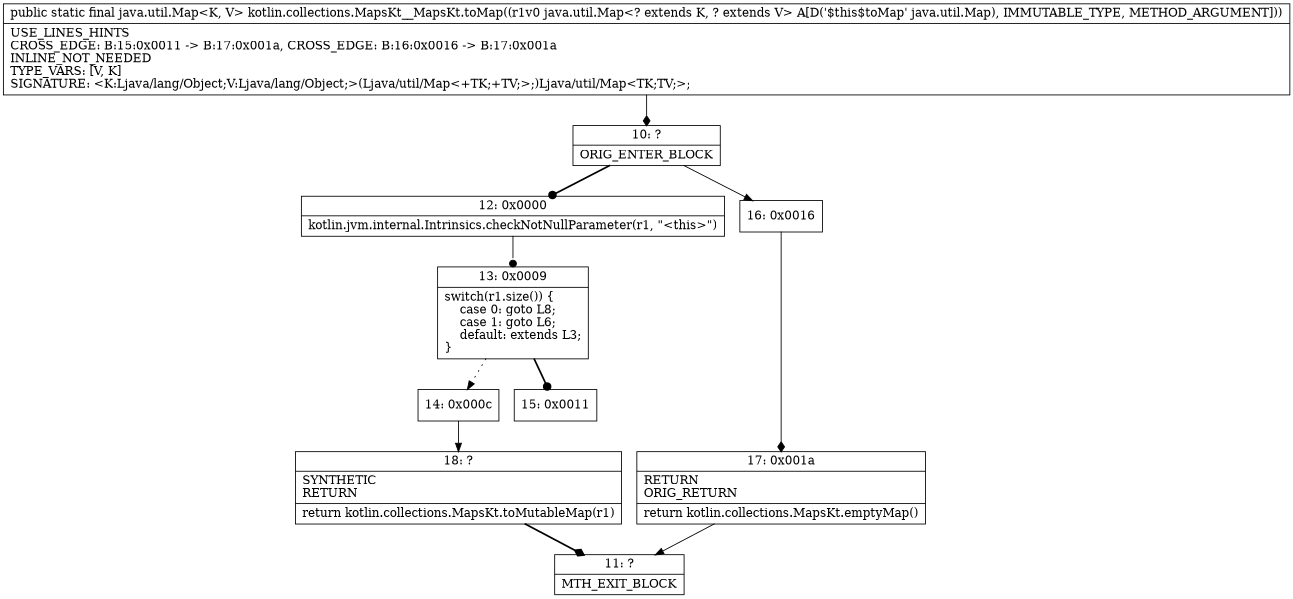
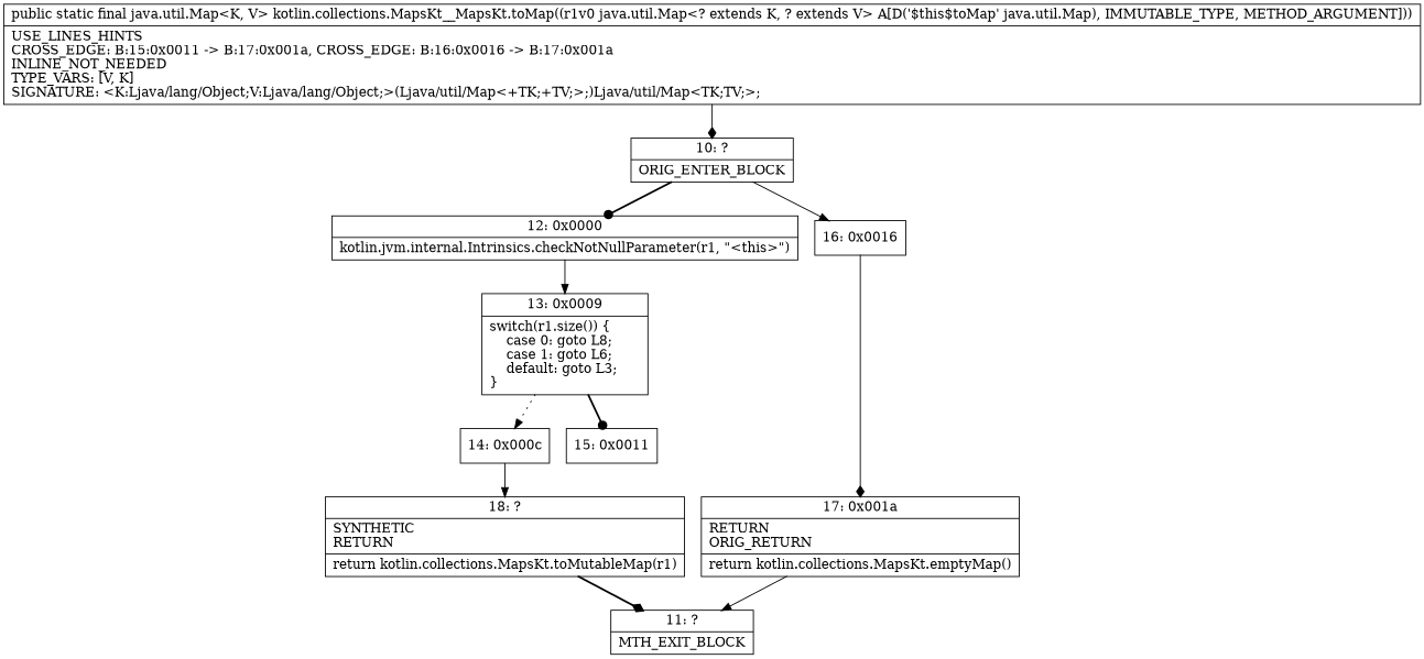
  digraph {
    node [shape=record]
    edge [arrowhead=normal style=solid]
    n1 [label="{10\:\ ?|ORIG_ENTER_BLOCK\l}"]
    n2 [label="{12\:\ 0x0000|kotlin.jvm.internal.Intrinsics.checkNotNullParameter(r1, \"\<this\>\")\l}"]
    n3 [label="{16\:\ 0x0016}"]
-   n4 [label="{13\:\ 0x0009|switch(r1.size()) \{\l    case 0: goto L8;\l    case 1: goto L6;\l    default: extends L3;\l\}\l}"]
+   n4 [label="{13\:\ 0x0009|switch(r1.size()) \{\l    case 0: goto L8;\l    case 1: goto L6;\l    default: goto L3;\l\}\l}"]
    n5 [label="{14\:\ 0x000c}"]
    n6 [label="{15\:\ 0x0011}"]
    n7 [label="{18\:\ ?|SYNTHETIC\lRETURN\l|return kotlin.collections.MapsKt.toMutableMap(r1)\l}"]
    n8 [label="{17\:\ 0x001a|RETURN\lORIG_RETURN\l|return kotlin.collections.MapsKt.emptyMap()\l}"]
    n9 [label="{11\:\ ?|MTH_EXIT_BLOCK\l}"]
    n10 [label="{public static final java.util.Map\<K, V\> kotlin.collections.MapsKt__MapsKt.toMap((r1v0 java.util.Map\<? extends K, ? extends V\> A[D('$this$toMap' java.util.Map), IMMUTABLE_TYPE, METHOD_ARGUMENT]))  | USE_LINES_HINTS\lCROSS_EDGE: B:15:0x0011 \-\> B:17:0x001a, CROSS_EDGE: B:16:0x0016 \-\> B:17:0x001a\lINLINE_NOT_NEEDED\lTYPE_VARS: [V, K]\lSIGNATURE: \<K:Ljava\/lang\/Object;V:Ljava\/lang\/Object;\>(Ljava\/util\/Map\<+TK;+TV;\>;)Ljava\/util\/Map\<TK;TV;\>;\l}"]
    n1 -> n2 [arrowhead=dot style=bold]
    n1 -> n3
-   n2 -> n4 [arrowhead=dot]
+   n2 -> n4
    n3 -> n8 [arrowhead=diamond]
    n4 -> n5 [style=dotted]
    n4 -> n6 [arrowhead=dot style=bold]
    n5 -> n7
    n7 -> n9 [arrowhead=diamond style=bold]
    n8 -> n9
    n10 -> n1 [arrowhead=diamond]
  }
